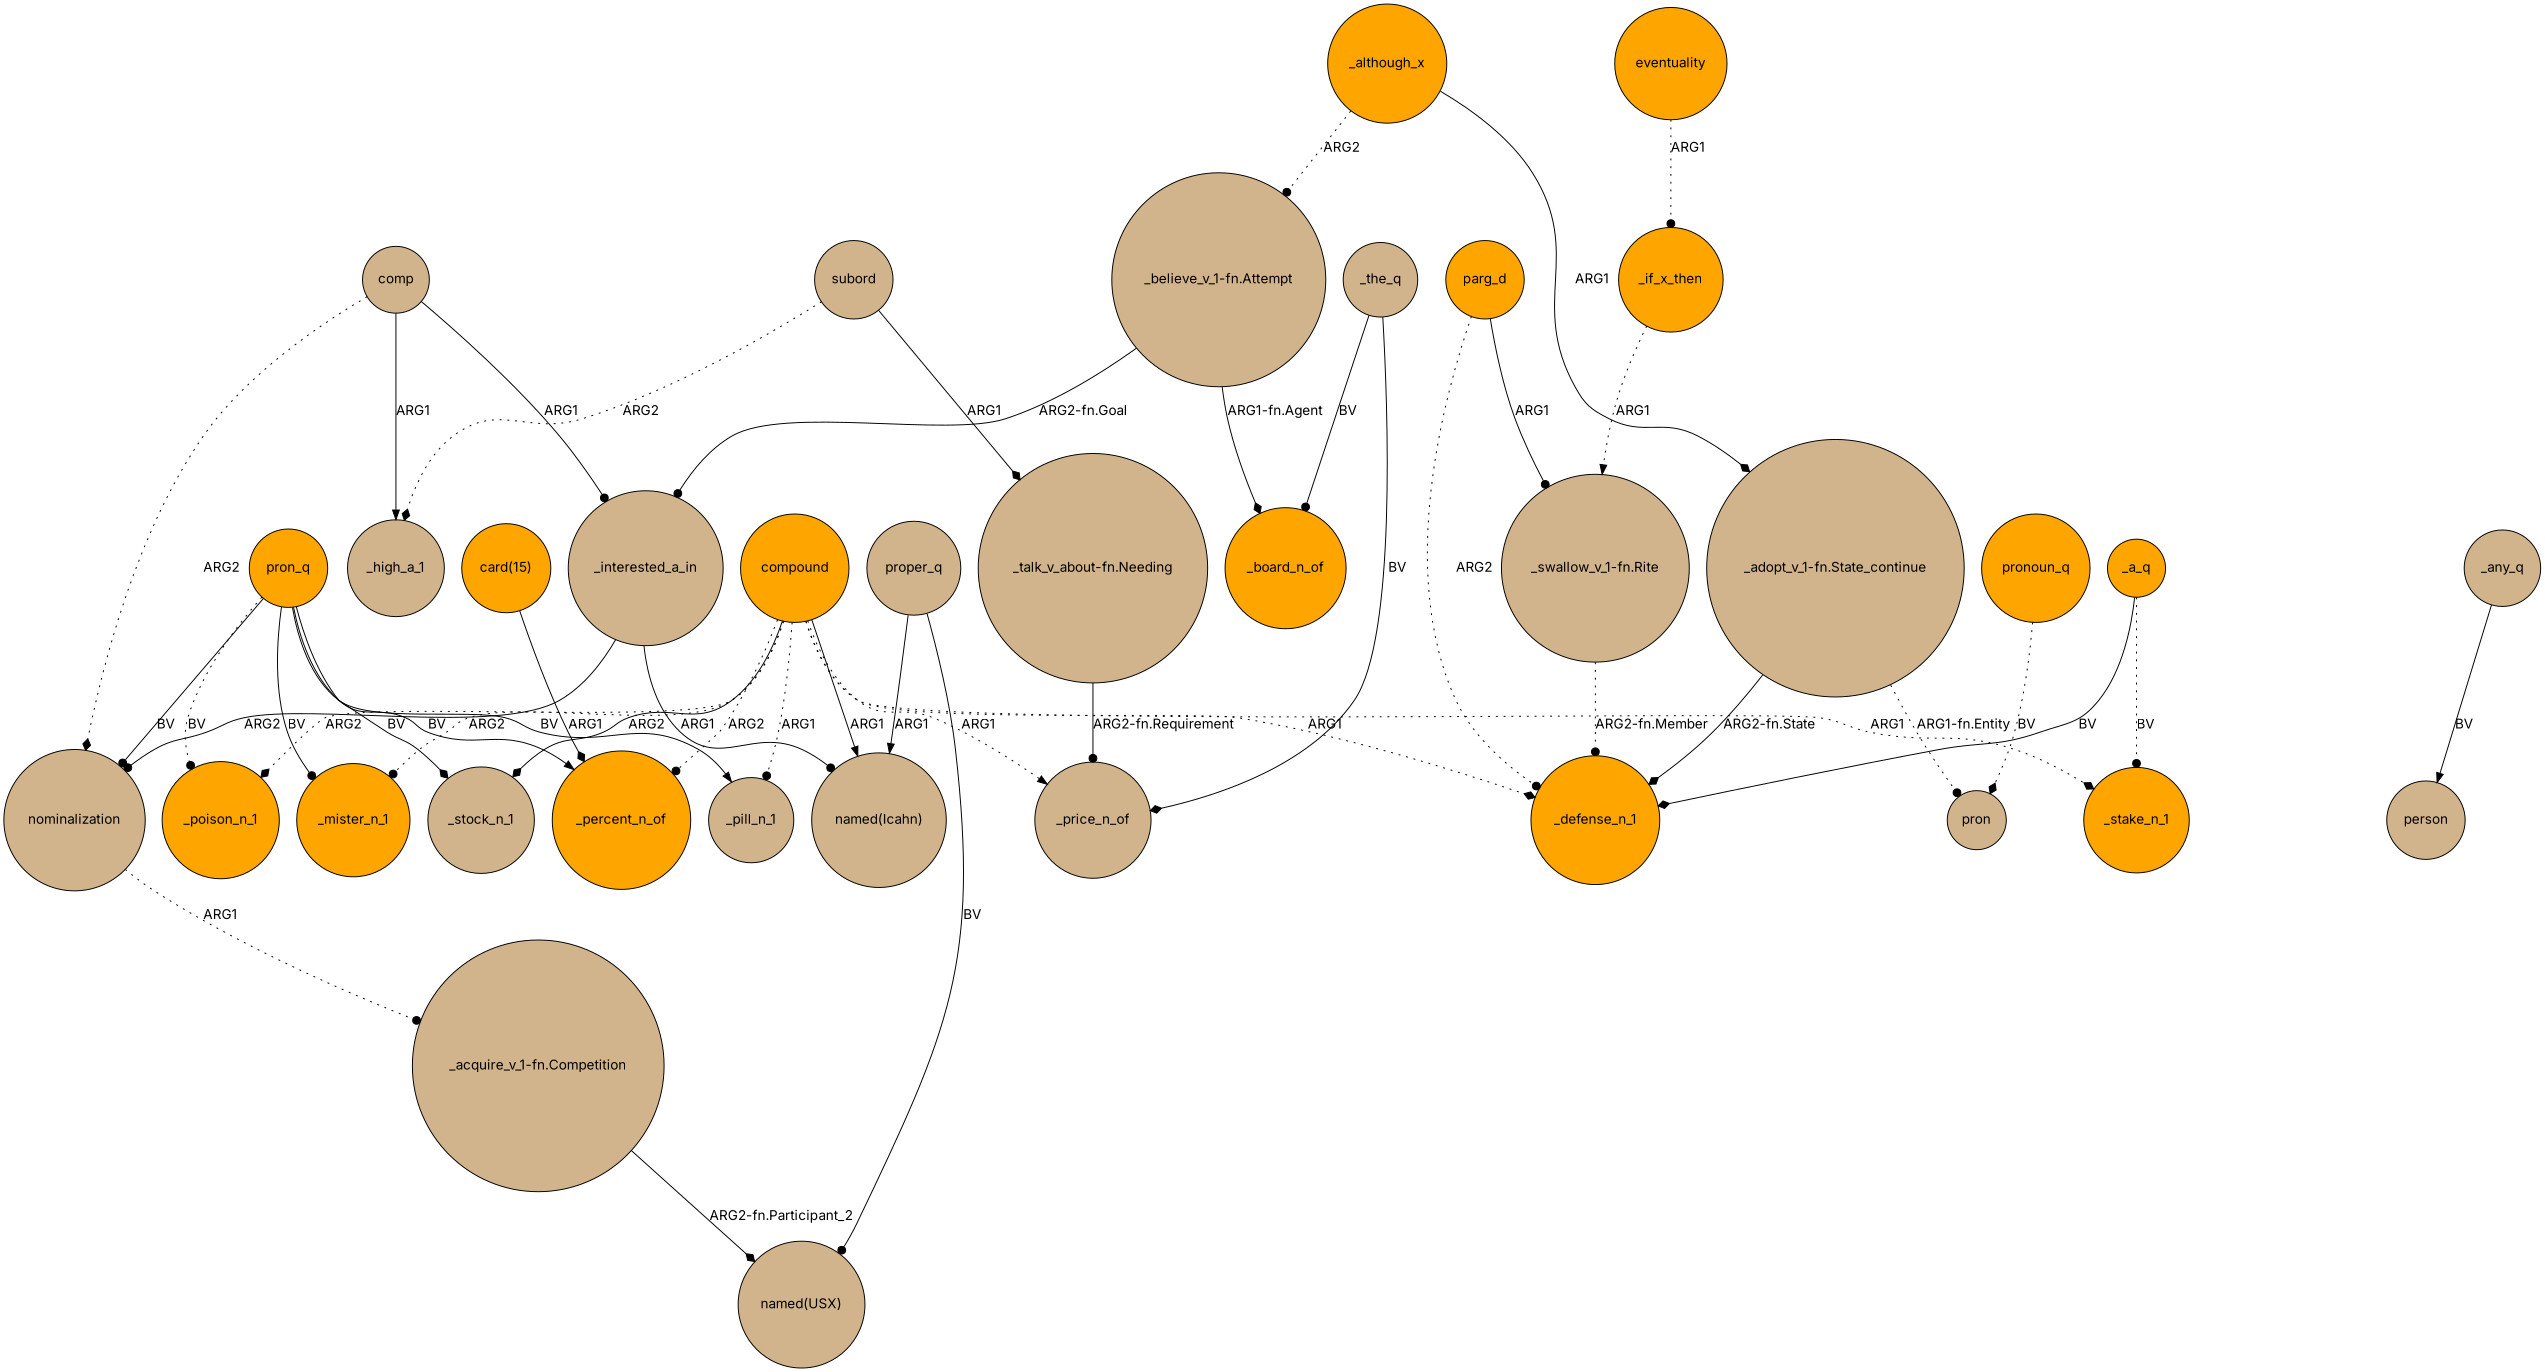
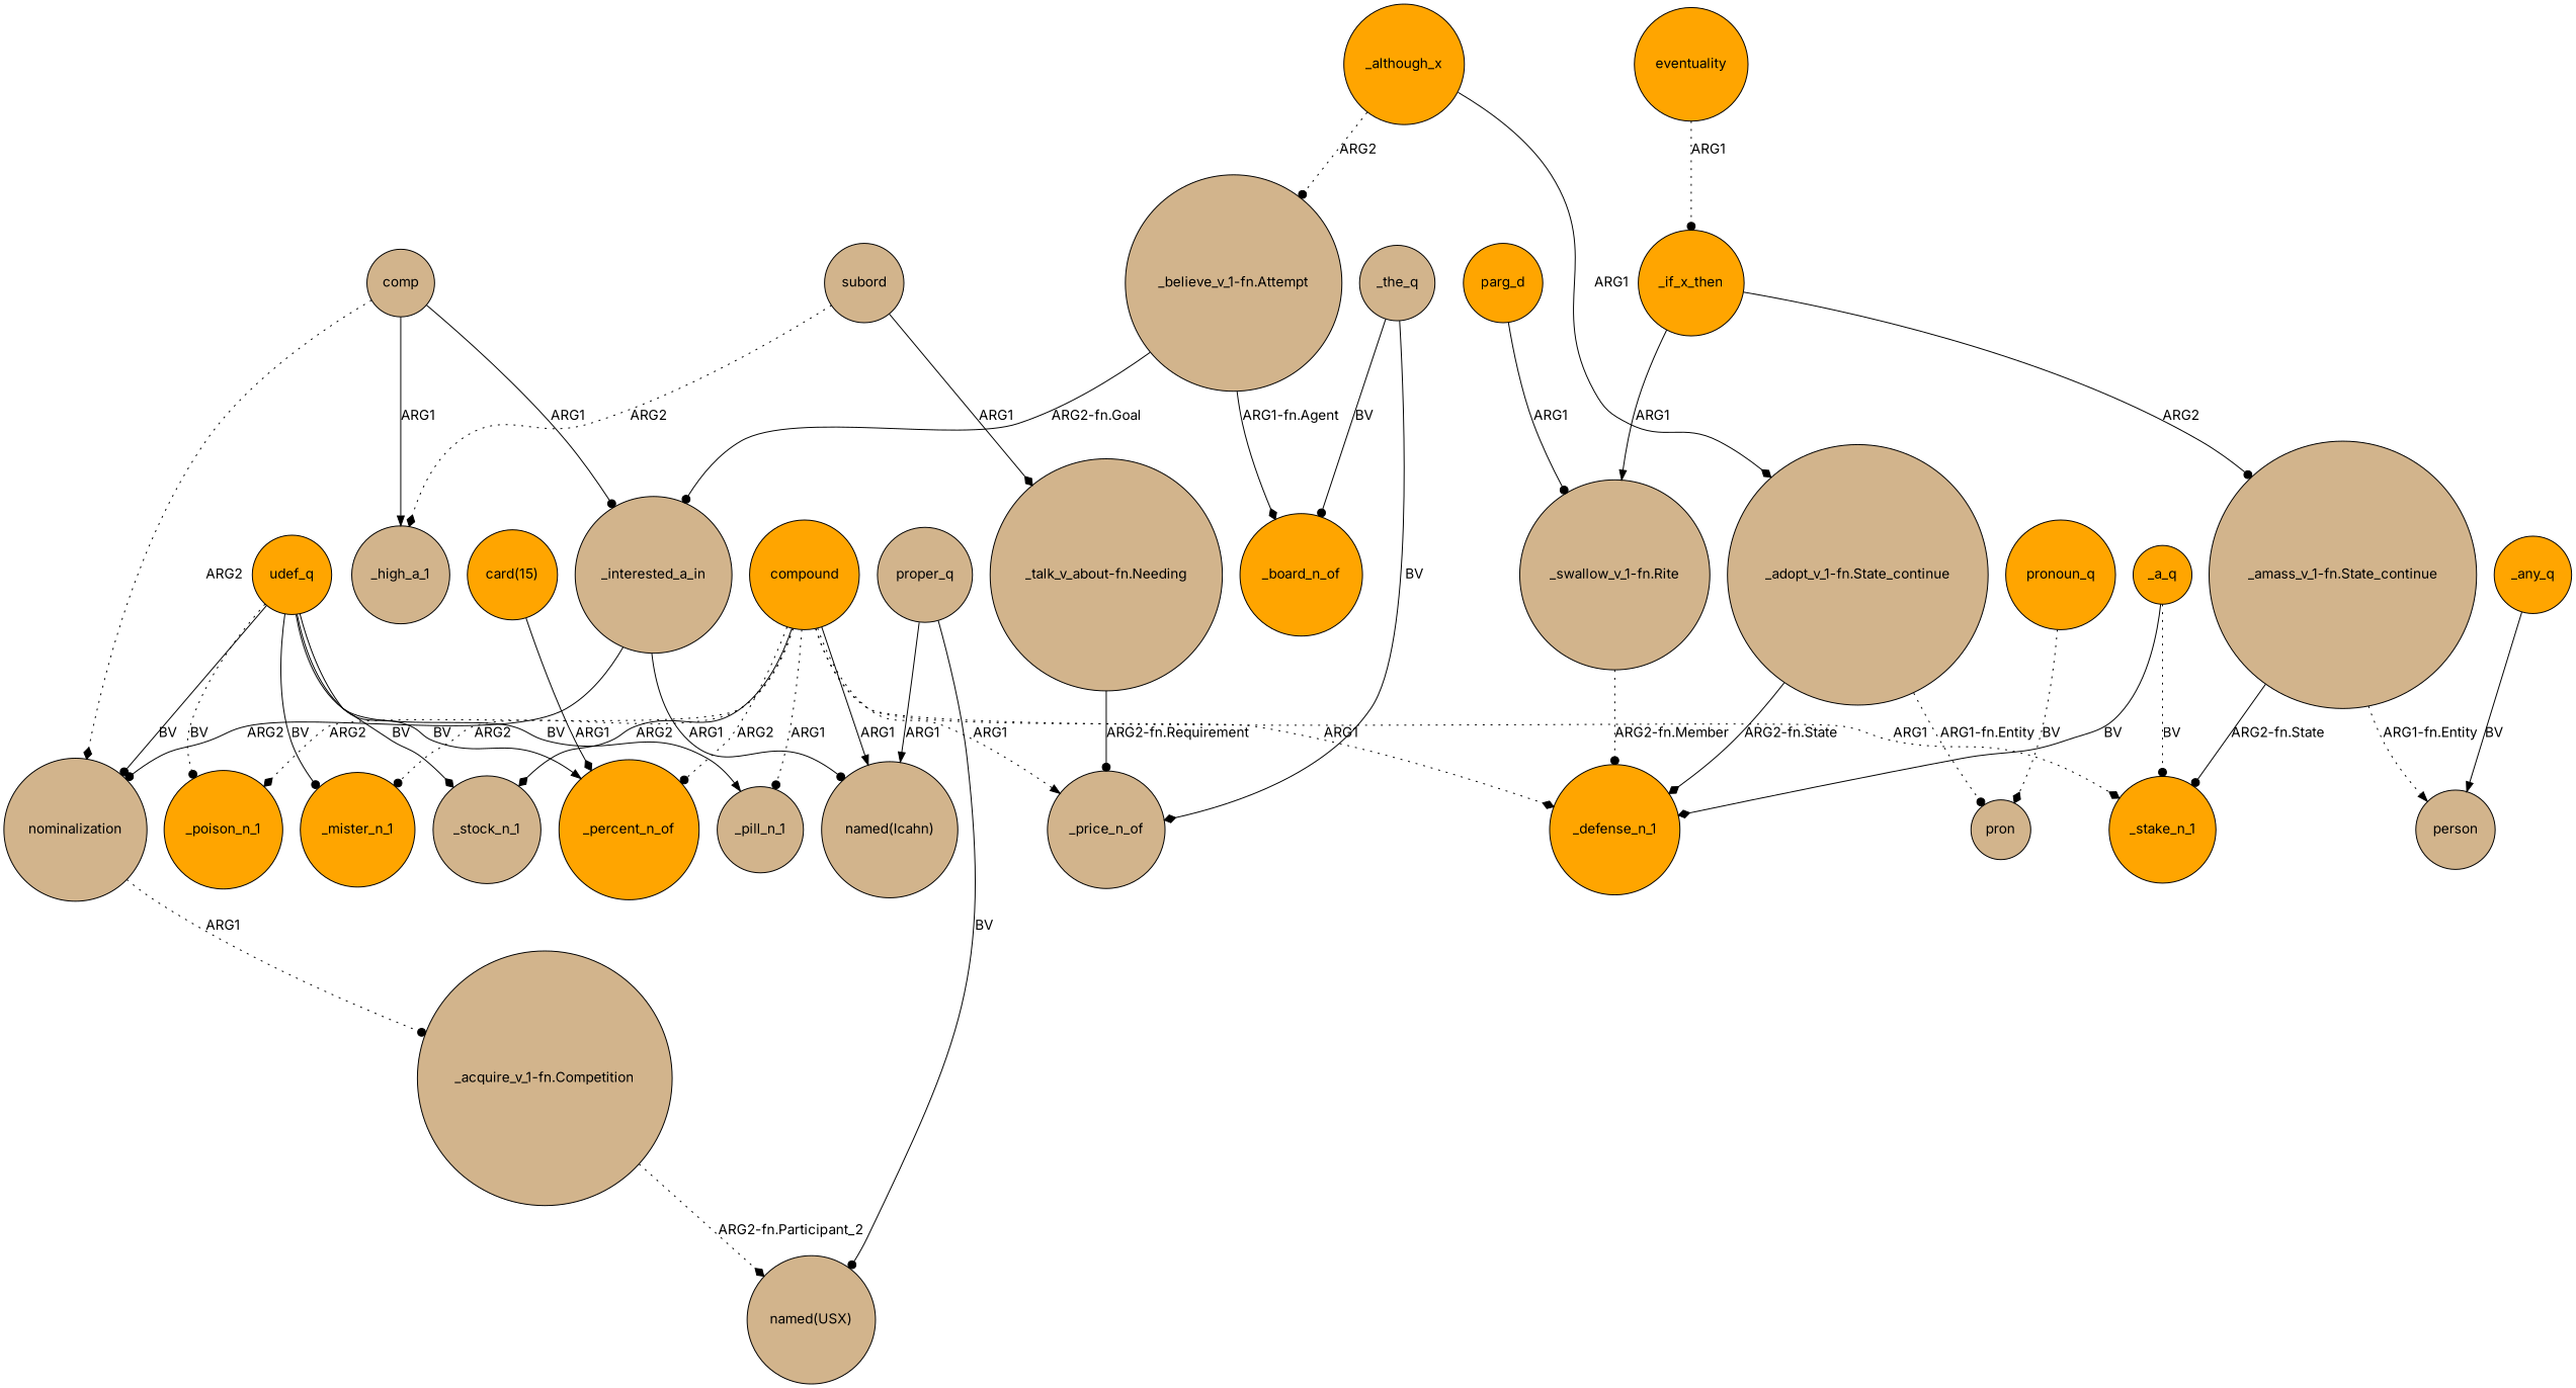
  digraph {
    fontname=Inter
    node [fillcolor=tan fontname=Inter shape=circle style=filled]
    edge [arrowhead=dot fontname=Inter style=solid]
    compound [fillcolor=orange]
    "named(Icahn)"
    _mister_n_1 [fillcolor=orange]
    _defense_n_1 [fillcolor=orange]
    _price_n_of
    _stock_n_1
    _percent_n_of [fillcolor=orange]
    _stake_n_1 [fillcolor=orange]
    _poison_n_1 [fillcolor=orange]
    _pill_n_1
    _interested_a_in
    nominalization
    "_acquire_v_1-fn.Competition"
    subord
    "_talk_v_about-fn.Needing"
    _high_a_1
    "named(USX)"
-   _any_q
+   _any_q [fillcolor=orange]
    person
-   udef_q [fillcolor=orange label=pron_q]
+   udef_q [fillcolor=orange]
    parg_d [fillcolor=orange]
    "_swallow_v_1-fn.Rite"
    comp
    "_adopt_v_1-fn.State_continue"
    pron
+   "_amass_v_1-fn.State_continue"
    _if_x_then [fillcolor=orange]
    _the_q
    _board_n_of [fillcolor=orange]
    _although_x [fillcolor=orange]
    "_believe_v_1-fn.Attempt"
    _a_q [fillcolor=orange]
    pronoun_q [fillcolor=orange]
    eventuality [fillcolor=orange]
    "card(15)" [fillcolor=orange]
    proper_q
    compound -> "named(Icahn)" [arrowhead=normal label=ARG1]
    compound -> _mister_n_1 [label=ARG2 style=dotted]
    compound -> _defense_n_1 [arrowhead=diamond label=ARG1 style=dotted]
    compound -> _price_n_of [arrowhead=normal label=ARG1 style=dotted]
    compound -> _stock_n_1 [arrowhead=diamond label=ARG2]
    compound -> _percent_n_of [label=ARG2 style=dotted]
    compound -> _stake_n_1 [arrowhead=diamond label=ARG1 style=dotted]
    compound -> _poison_n_1 [arrowhead=diamond label=ARG2 style=dotted]
    compound -> _pill_n_1 [label=ARG1 style=dotted]
    _interested_a_in -> "named(Icahn)" [label=ARG1]
    _interested_a_in -> nominalization [label=ARG2]
    nominalization -> "_acquire_v_1-fn.Competition" [label=ARG1 style=dotted]
-   "_acquire_v_1-fn.Competition" -> "named(USX)" [arrowhead=diamond label="ARG2-fn.Participant_2"]
+   "_acquire_v_1-fn.Competition" -> "named(USX)" [arrowhead=diamond label="ARG2-fn.Participant_2" style=dotted]
    subord -> "_talk_v_about-fn.Needing" [arrowhead=diamond label=ARG1]
    subord -> _high_a_1 [arrowhead=diamond label=ARG2 style=dotted]
    "_talk_v_about-fn.Needing" -> _price_n_of [label="ARG2-fn.Requirement"]
    _any_q -> person [arrowhead=normal label=BV]
    udef_q -> _mister_n_1 [label=BV]
    udef_q -> _stock_n_1 [arrowhead=diamond label=BV]
    udef_q -> _percent_n_of [arrowhead=normal label=BV]
    udef_q -> _poison_n_1 [label=BV style=dotted]
    udef_q -> _pill_n_1 [arrowhead=normal label=BV]
    udef_q -> nominalization [label=BV]
-   parg_d -> _defense_n_1 [label=ARG2 style=dotted]
    parg_d -> "_swallow_v_1-fn.Rite" [label=ARG1]
    "_swallow_v_1-fn.Rite" -> _defense_n_1 [label="ARG2-fn.Member" style=dotted]
    comp -> _interested_a_in [label=ARG1]
    comp -> nominalization [arrowhead=diamond label=ARG2 style=dotted]
    comp -> _high_a_1 [arrowhead=normal label=ARG1]
    "_adopt_v_1-fn.State_continue" -> _defense_n_1 [arrowhead=diamond label="ARG2-fn.State"]
    "_adopt_v_1-fn.State_continue" -> pron [label="ARG1-fn.Entity" style=dotted]
-   _if_x_then -> "_swallow_v_1-fn.Rite" [arrowhead=normal label=ARG1 style=dotted]
+   "_amass_v_1-fn.State_continue" -> _stake_n_1 [label="ARG2-fn.State"]
+   "_amass_v_1-fn.State_continue" -> person [arrowhead=normal label="ARG1-fn.Entity" style=dotted]
+   _if_x_then -> "_swallow_v_1-fn.Rite" [arrowhead=normal label=ARG1]
+   _if_x_then -> "_amass_v_1-fn.State_continue" [label=ARG2]
    _the_q -> _price_n_of [arrowhead=diamond label=BV]
    _the_q -> _board_n_of [label=BV]
    _although_x -> "_adopt_v_1-fn.State_continue" [arrowhead=diamond label=ARG1]
    _although_x -> "_believe_v_1-fn.Attempt" [label=ARG2 style=dotted]
    "_believe_v_1-fn.Attempt" -> _interested_a_in [label="ARG2-fn.Goal"]
    "_believe_v_1-fn.Attempt" -> _board_n_of [arrowhead=diamond label="ARG1-fn.Agent"]
    _a_q -> _defense_n_1 [arrowhead=diamond label=BV]
    _a_q -> _stake_n_1 [label=BV style=dotted]
    pronoun_q -> pron [arrowhead=diamond label=BV style=dotted]
    eventuality -> _if_x_then [label=ARG1 style=dotted]
    "card(15)" -> _percent_n_of [arrowhead=diamond label=ARG1]
    proper_q -> "named(Icahn)" [arrowhead=normal label=ARG1]
    proper_q -> "named(USX)" [label=BV]
  }
